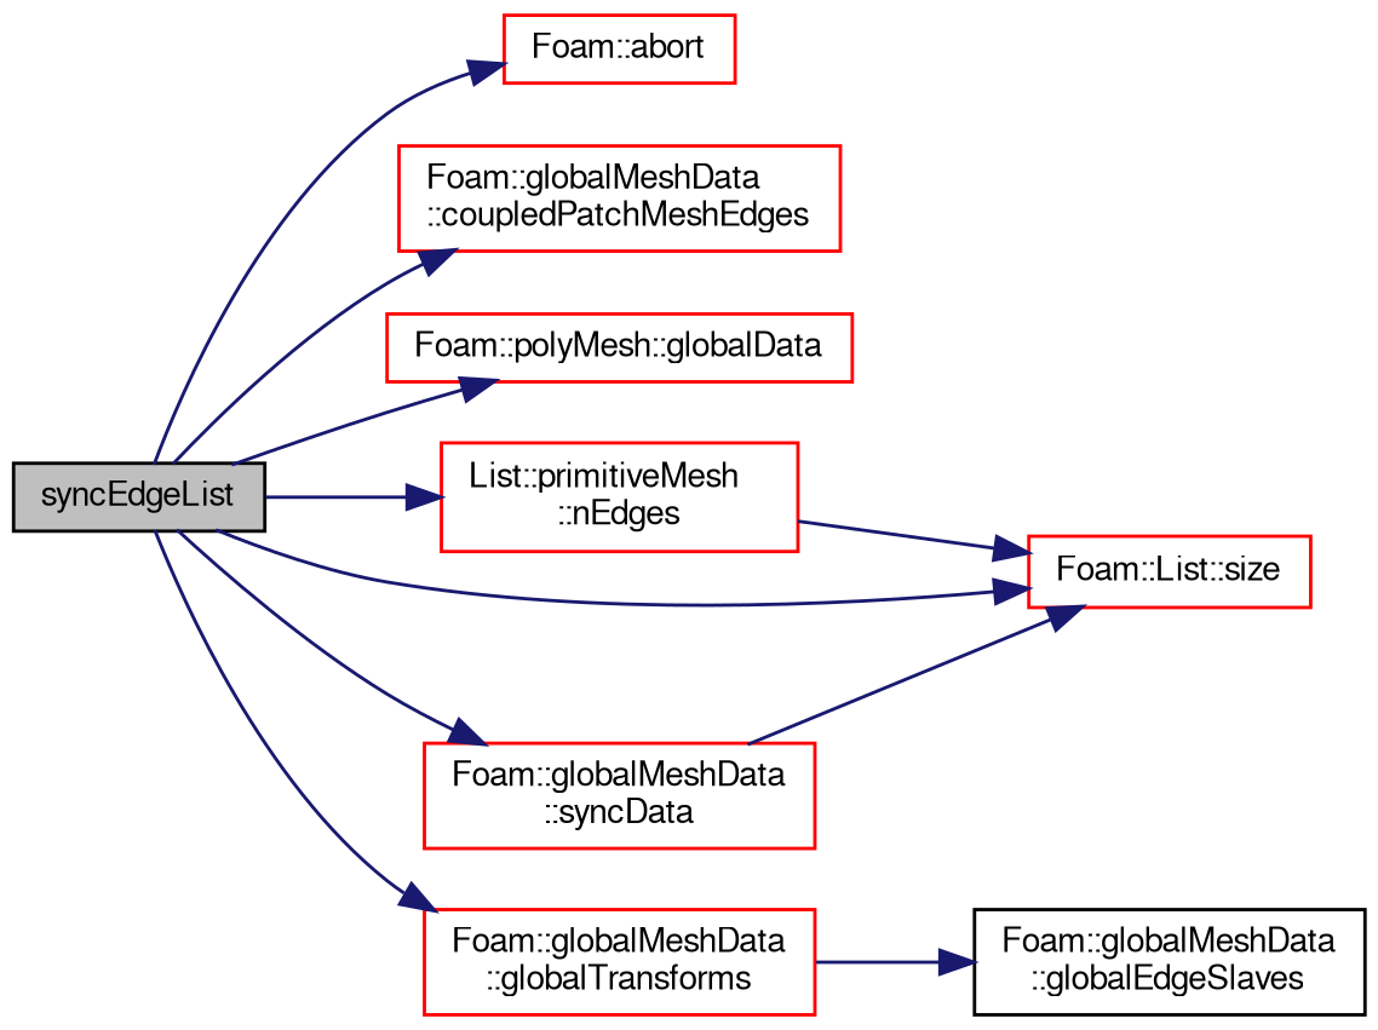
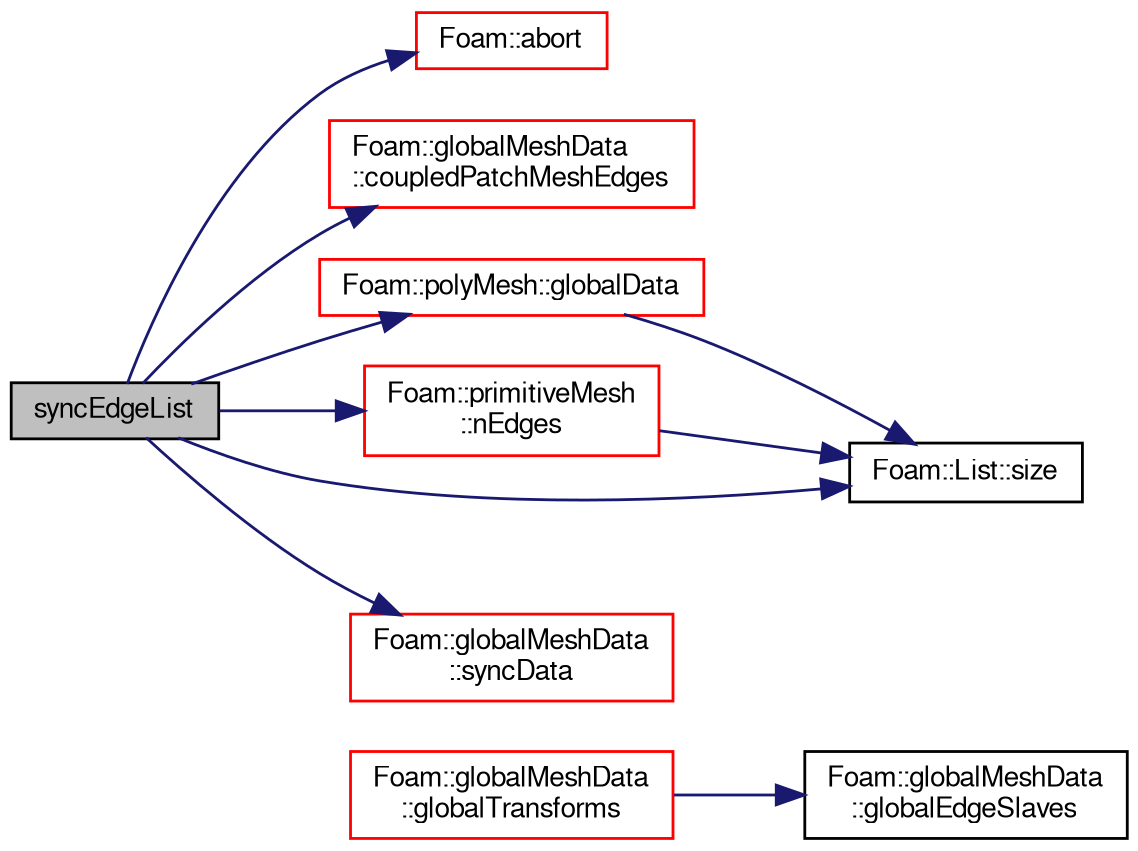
  digraph {
    rankdir=LR
    node [color=red fontname=FreeSans fontsize=10 shape=record]
    edge [color=midnightblue fontname=FreeSans fontsize=10 labelfontname=FreeSans labelfontsize=10 style=solid]
    n1 [color=black fillcolor=grey75 fontcolor=black height=0.2 label=syncEdgeList style=filled width=0.4]
    n2 [height=0.2 label="Foam::abort" width=0.4]
    n3 [height=0.2 label="Foam::globalMeshData\l::coupledPatchMeshEdges" width=0.4]
    n4 [height=0.2 label="Foam::polyMesh::globalData" width=0.4]
    n5 [height=0.2 label="Foam::globalMeshData\l::globalTransforms" width=0.4]
-   n6 [height=0.2 label="List::primitiveMesh\l::nEdges" width=0.4]
-   n7 [height=0.2 label="Foam::List::size" width=0.4]
+   n6 [height=0.2 label="Foam::primitiveMesh\l::nEdges" width=0.4]
+   n7 [color=black height=0.2 label="Foam::List::size" width=0.4]
    n8 [height=0.2 label="Foam::globalMeshData\l::syncData" width=0.4]
    n9 [color=black height=0.2 label="Foam::globalMeshData\l::globalEdgeSlaves" width=0.4]
    n1 -> n2
    n1 -> n3
    n1 -> n4
-   n1 -> n5
    n1 -> n6
    n1 -> n7
    n1 -> n8
    n5 -> n9
    n6 -> n7
-   n8 -> n7
+   n4 -> n7
  }
